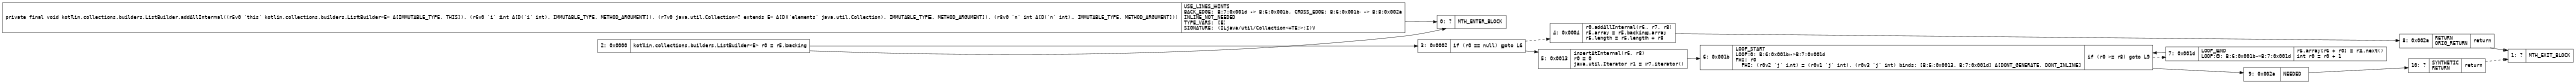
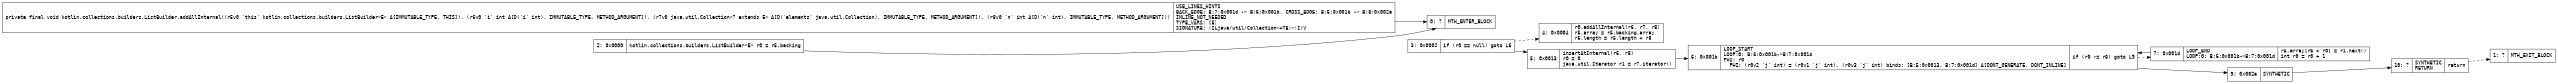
  digraph {
    fontname="DejaVu Sans Mono"
    rankdir=LR
    node [fontname="DejaVu Sans Mono" shape=record]
    edge [fontname="DejaVu Sans Mono"]
    n1 [label="{0\:\ ?|MTH_ENTER_BLOCK\l}"]
    n2 [label="{2\:\ 0x0000|kotlin.collections.builders.ListBuilder\<E\> r0 = r5.backing\l}"]
    n3 [label="{3\:\ 0x0002|if (r0 == null) goto L6\l}"]
    n4 [label="{4\:\ 0x0004|r0.addAllInternal(r6, r7, r8)\lr5.array = r5.backing.array\lr5.length = r5.length + r8\l}"]
    n5 [label="{5\:\ 0x0013|insertAtInternal(r6, r8)\lr0 = 0\ljava.util.Iterator r1 = r7.iterator()\l}"]
-   n6 [label="{8\:\ 0x002a|RETURN\lORIG_RETURN\l|return\l}"]
    n7 [label="{6\:\ 0x001b|LOOP_START\lLOOP:0: B:6:0x001b\-\>B:7:0x001d\lPHI: r0 \l  PHI: (r0v2 'j' int) = (r0v1 'j' int), (r0v3 'j' int) binds: [B:5:0x0013, B:7:0x001d] A[DONT_GENERATE, DONT_INLINE]\l|if (r0 \>= r8) goto L9\l}"]
    n8 [label="{1\:\ ?|MTH_EXIT_BLOCK\l}"]
    n9 [label="{7\:\ 0x001d|LOOP_END\lLOOP:0: B:6:0x001b\-\>B:7:0x001d\l|r5.array[r6 + r0] = r1.next()\lint r0 = r0 + 1\l}"]
-   n10 [label="{9\:\ 0x002a|NEEDED\l}"]
+   n10 [label="{9\:\ 0x002a|SYNTHETIC\l}"]
    n11 [label="{10\:\ ?|SYNTHETIC\lRETURN\l|return\l}"]
    n12 [label="{private final void kotlin.collections.builders.ListBuilder.addAllInternal((r5v0 'this' kotlin.collections.builders.ListBuilder\<E\> A[IMMUTABLE_TYPE, THIS]), (r6v0 'i' int A[D('i' int), IMMUTABLE_TYPE, METHOD_ARGUMENT]), (r7v0 java.util.Collection\<? extends E\> A[D('elements' java.util.Collection), IMMUTABLE_TYPE, METHOD_ARGUMENT]), (r8v0 'n' int A[D('n' int), IMMUTABLE_TYPE, METHOD_ARGUMENT]))  | USE_LINES_HINTS\lBACK_EDGE: B:7:0x001d \-\> B:6:0x001b, CROSS_EDGE: B:6:0x001b \-\> B:8:0x002a\lINLINE_NOT_NEEDED\lTYPE_VARS: [E]\lSIGNATURE: (ILjava\/util\/Collection\<+TE;\>;I)V\l}"]
    n2 -> n1
-   n2 -> n3
    n3 -> n4 [style=dashed]
    n3 -> n5
-   n4 -> n6
    n5 -> n7
-   n6 -> n8
    n7 -> n9 [style=dashed]
    n7 -> n10
    n9 -> n7
    n10 -> n11
    n11 -> n8 [style=dashed]
    n12 -> n1
  }
